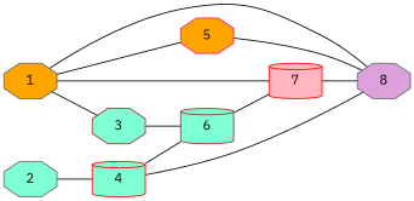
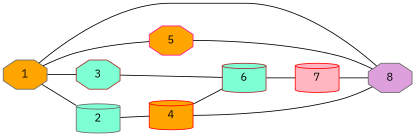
  graph {
    fontname="IBM Plex Sans"
    rankdir=LR
    node [color=gray40 fillcolor=orange fontname="IBM Plex Sans" shape=octagon style=filled]
    edge [fontname="IBM Plex Sans" weight=1.0]
    1
    3 [color=brown fillcolor=aquamarine]
    5 [color=deeppink]
    7 [color=red fillcolor=lightpink shape=cylinder]
    8 [fillcolor=plum]
    6 [color=brown fillcolor=aquamarine shape=cylinder]
-   4 [color=red fillcolor=aquamarine shape=cylinder]
-   2 [fillcolor=aquamarine]
+   4 [color=red shape=cylinder]
+   2 [fillcolor=aquamarine shape=cylinder]
    1 -- 3 [weight=2.0]
    1 -- 5
-   1 -- 7
+   1 -- 2
    1 -- 8
    3 -- 6
    5 -- 8
    7 -- 8 [weight=2.0]
    6 -- 7
    4 -- 8
    4 -- 6
    2 -- 4
  }
